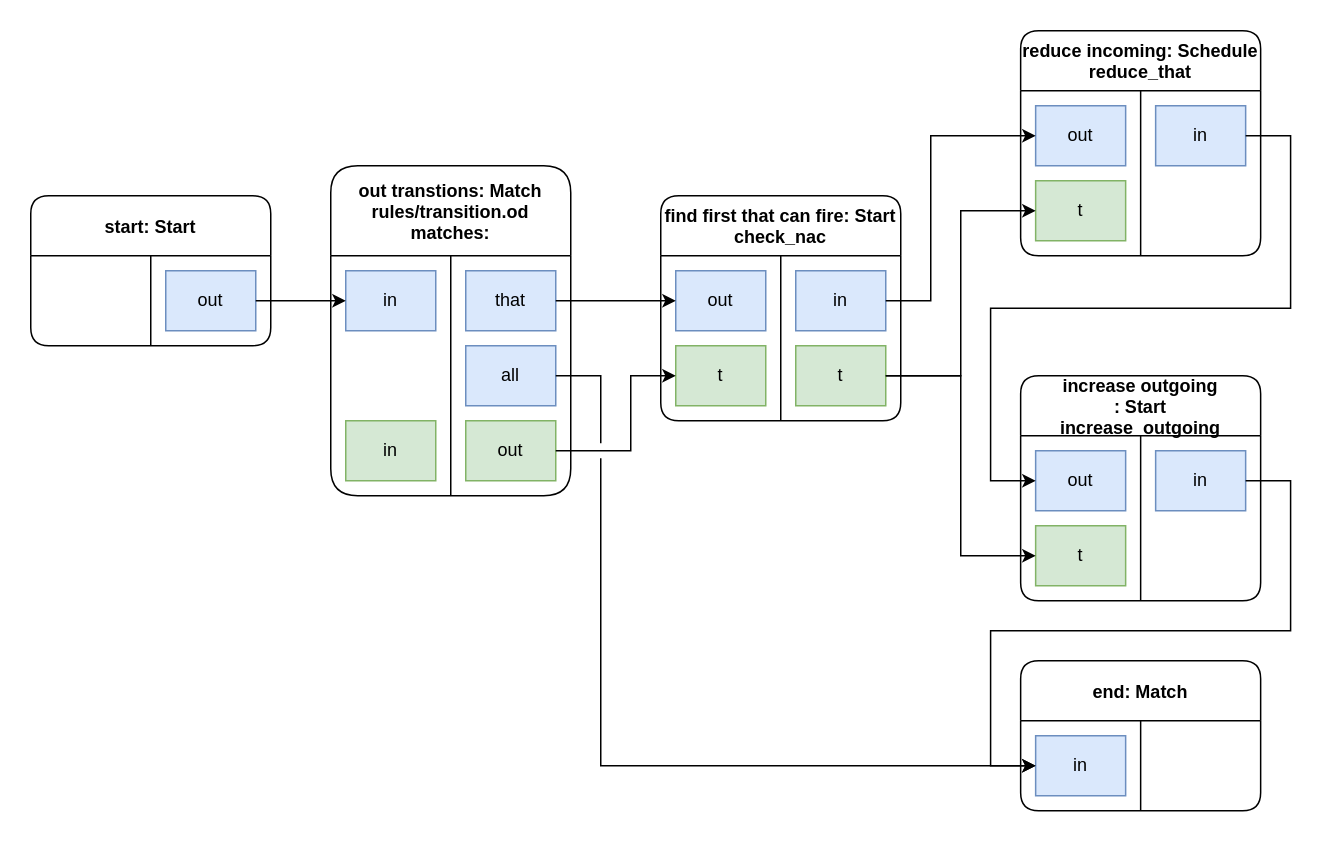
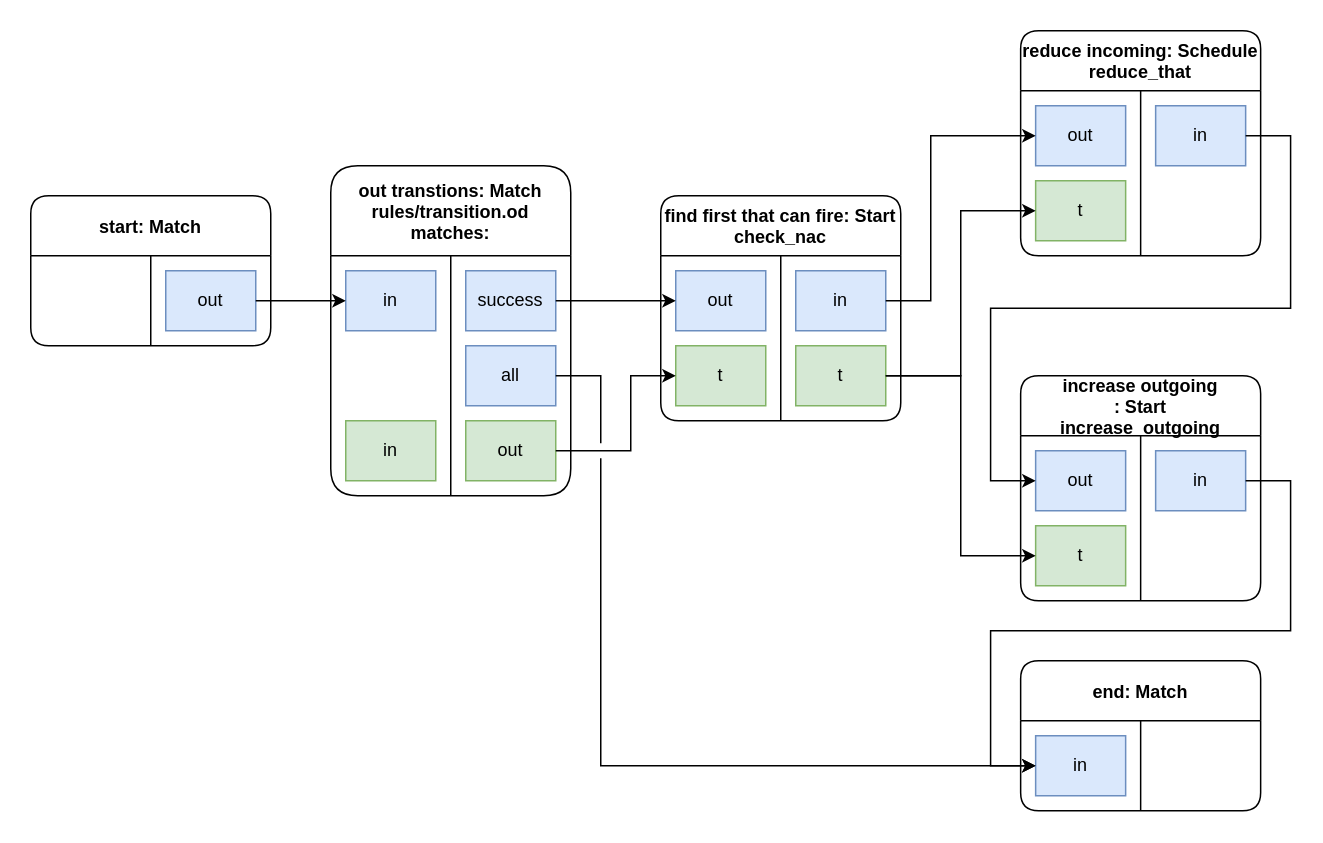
  <mxCell id="0" />
  <mxCell id="1" parent="0" />
- <mxCell id="2" value="start: Start" style="shape=table;childLayout=tableLayout;startSize=40;collapsible=0;recursiveResize=1;expand=0;fontStyle=1;editable=1;movable=1;resizable=1;rotatable=0;deletable=1;locked=0;connectable=0;allowArrows=0;pointerEvents=0;perimeter=rectanglePerimeter;rounded=1;container=1;dropTarget=0;swimlaneHead=1;swimlaneBody=1;top=1;noLabel=0;autosize=0;resizeHeight=0;spacing=2;metaEdit=1;resizeWidth=0;arcSize=10;" parent="1" vertex="1"><mxGeometry x="20" y="130" width="160" height="100" as="geometry" /></mxCell>
+ <mxCell id="2" value="start: Match" style="shape=table;childLayout=tableLayout;startSize=40;collapsible=0;recursiveResize=1;expand=0;fontStyle=1;editable=1;movable=1;resizable=1;rotatable=0;deletable=1;locked=0;connectable=0;allowArrows=0;pointerEvents=0;perimeter=rectanglePerimeter;rounded=1;container=1;dropTarget=0;swimlaneHead=1;swimlaneBody=1;top=1;noLabel=0;autosize=0;resizeHeight=0;spacing=2;metaEdit=1;resizeWidth=0;arcSize=10;" parent="1" vertex="1"><mxGeometry x="20" y="130" width="160" height="100" as="geometry" /></mxCell>
  <mxCell id="3" value="" style="shape=tableRow;horizontal=0;swimlaneHead=0;swimlaneBody=0;top=0;left=0;strokeColor=inherit;bottom=0;right=0;dropTarget=0;fontStyle=0;fillColor=none;points=[[0,0.5],[1,0.5]];startSize=0;collapsible=0;recursiveResize=1;expand=0;rounded=0;allowArrows=0;connectable=0;autosize=1;resizeHeight=1;rotatable=0;" parent="2" vertex="1"><mxGeometry y="40" width="160" height="60" as="geometry" /></mxCell>
  <mxCell id="4" value="Input" style="swimlane;swimlaneHead=0;swimlaneBody=0;fontStyle=0;strokeColor=inherit;connectable=0;fillColor=none;startSize=40;collapsible=0;recursiveResize=1;expand=0;allowArrows=0;autosize=1;rotatable=0;noLabel=1;overflow=hidden;swimlaneLine=0;editable=0;" parent="3" vertex="1"><mxGeometry width="80" height="60" as="geometry"><mxRectangle width="80" height="60" as="alternateBounds" /></mxGeometry></mxCell>
  <mxCell id="5" value="Output" style="swimlane;swimlaneHead=0;swimlaneBody=0;fontStyle=0;strokeColor=inherit;connectable=0;fillColor=none;startSize=40;collapsible=0;recursiveResize=1;expand=0;allowArrows=0;autosize=1;rotatable=0;noLabel=1;overflow=hidden;swimlaneLine=0;editable=0;" parent="3" vertex="1"><mxGeometry x="80" width="80" height="60" as="geometry"><mxRectangle width="80" height="60" as="alternateBounds" /></mxGeometry></mxCell>
  <mxCell id="6" value="out" style="rounded=0;whiteSpace=wrap;html=1;fillColor=#dae8fc;strokeColor=#6c8ebf;" parent="5" vertex="1"><mxGeometry x="10" y="10" width="60" height="40" as="geometry" /></mxCell>
  <mxCell id="7" value="out transtions: Match&#10;rules/transition.od&#10;matches: " style="shape=table;childLayout=tableLayout;startSize=60;collapsible=0;recursiveResize=1;expand=0;fontStyle=1;editable=1;movable=1;resizable=1;rotatable=0;deletable=1;locked=0;connectable=0;allowArrows=0;pointerEvents=0;perimeter=rectanglePerimeter;rounded=1;container=1;dropTarget=0;swimlaneHead=1;swimlaneBody=1;top=1;noLabel=0;autosize=0;resizeHeight=0;spacing=2;metaEdit=1;resizeWidth=0;arcSize=10;" parent="1" vertex="1"><mxGeometry x="220" y="110" width="160" height="220" as="geometry" /></mxCell>
  <mxCell id="8" value="" style="shape=tableRow;horizontal=0;swimlaneHead=0;swimlaneBody=0;top=0;left=0;strokeColor=inherit;bottom=0;right=0;dropTarget=0;fontStyle=0;fillColor=none;points=[[0,0.5],[1,0.5]];startSize=0;collapsible=0;recursiveResize=1;expand=0;rounded=0;allowArrows=0;connectable=0;autosize=1;resizeHeight=1;rotatable=0;" parent="7" vertex="1"><mxGeometry y="60" width="160" height="160" as="geometry" /></mxCell>
  <mxCell id="9" value="Input" style="swimlane;swimlaneHead=0;swimlaneBody=0;fontStyle=0;strokeColor=inherit;connectable=0;fillColor=none;startSize=60;collapsible=0;recursiveResize=1;expand=0;allowArrows=0;autosize=1;rotatable=0;noLabel=1;overflow=hidden;swimlaneLine=0;editable=0;" parent="8" vertex="1"><mxGeometry width="80" height="160" as="geometry"><mxRectangle width="80" height="160" as="alternateBounds" /></mxGeometry></mxCell>
  <mxCell id="10" value="in" style="rounded=0;whiteSpace=wrap;html=1;fillColor=#d5e8d4;strokeColor=#82b366;" parent="9" vertex="1"><mxGeometry x="10" y="110" width="60" height="40" as="geometry" /></mxCell>
  <mxCell id="11" value="in" style="rounded=0;whiteSpace=wrap;html=1;fillColor=#dae8fc;strokeColor=#6c8ebf;" parent="9" vertex="1"><mxGeometry x="10" y="10" width="60" height="40" as="geometry" /></mxCell>
  <mxCell id="12" value="Output" style="swimlane;swimlaneHead=0;swimlaneBody=0;fontStyle=0;strokeColor=inherit;connectable=0;fillColor=none;startSize=40;collapsible=0;recursiveResize=1;expand=0;allowArrows=0;autosize=1;rotatable=0;noLabel=1;overflow=hidden;swimlaneLine=0;editable=0;" parent="8" vertex="1"><mxGeometry x="80" width="80" height="160" as="geometry"><mxRectangle width="80" height="160" as="alternateBounds" /></mxGeometry></mxCell>
  <mxCell id="13" value="out" style="rounded=0;whiteSpace=wrap;html=1;fillColor=#d5e8d4;strokeColor=#82b366;" parent="12" vertex="1"><mxGeometry x="10" y="110" width="60" height="40" as="geometry" /></mxCell>
- <mxCell id="14" value="that" style="rounded=0;whiteSpace=wrap;html=1;fillColor=#dae8fc;strokeColor=#6c8ebf;" parent="12" vertex="1"><mxGeometry x="10" y="10" width="60" height="40" as="geometry" /></mxCell>
+ <mxCell id="14" value="success" style="rounded=0;whiteSpace=wrap;html=1;fillColor=#dae8fc;strokeColor=#6c8ebf;" parent="12" vertex="1"><mxGeometry x="10" y="10" width="60" height="40" as="geometry" /></mxCell>
  <mxCell id="15" value="all" style="rounded=0;whiteSpace=wrap;html=1;fillColor=#dae8fc;strokeColor=#6c8ebf;" parent="12" vertex="1"><mxGeometry x="10" y="60" width="60" height="40" as="geometry" /></mxCell>
  <mxCell id="16" style="edgeStyle=orthogonalEdgeStyle;rounded=0;orthogonalLoop=1;jettySize=auto;html=1;exitX=1;exitY=0.5;exitDx=0;exitDy=0;" parent="1" source="6" target="11" edge="1"><mxGeometry relative="1" as="geometry" /></mxCell>
  <mxCell id="17" value="find first that can fire: Start&#10;check_nac" style="shape=table;childLayout=tableLayout;startSize=40;collapsible=0;recursiveResize=1;expand=0;fontStyle=1;editable=1;movable=1;resizable=1;rotatable=0;deletable=1;locked=0;connectable=0;allowArrows=0;pointerEvents=0;perimeter=rectanglePerimeter;rounded=1;container=1;dropTarget=0;swimlaneHead=1;swimlaneBody=1;top=1;noLabel=0;autosize=0;resizeHeight=0;spacing=2;metaEdit=1;resizeWidth=0;arcSize=10;" parent="1" vertex="1"><mxGeometry x="440" y="130" width="160" height="150" as="geometry" /></mxCell>
  <mxCell id="18" value="" style="shape=tableRow;horizontal=0;swimlaneHead=0;swimlaneBody=0;top=0;left=0;strokeColor=inherit;bottom=0;right=0;dropTarget=0;fontStyle=0;fillColor=none;points=[[0,0.5],[1,0.5]];startSize=0;collapsible=0;recursiveResize=1;expand=0;rounded=0;allowArrows=0;connectable=0;autosize=1;resizeHeight=1;rotatable=0;" parent="17" vertex="1"><mxGeometry y="40" width="160" height="110" as="geometry" /></mxCell>
  <mxCell id="19" value="Input" style="swimlane;swimlaneHead=0;swimlaneBody=0;fontStyle=0;strokeColor=inherit;connectable=0;fillColor=none;startSize=60;collapsible=0;recursiveResize=1;expand=0;allowArrows=0;autosize=1;rotatable=0;noLabel=1;overflow=hidden;swimlaneLine=0;editable=0;" parent="18" vertex="1"><mxGeometry width="80" height="110" as="geometry"><mxRectangle width="80" height="110" as="alternateBounds" /></mxGeometry></mxCell>
  <mxCell id="20" value="out" style="rounded=0;whiteSpace=wrap;html=1;fillColor=#dae8fc;strokeColor=#6c8ebf;" parent="19" vertex="1"><mxGeometry x="10" y="10" width="60" height="40" as="geometry" /></mxCell>
  <mxCell id="21" value="t" style="rounded=0;whiteSpace=wrap;html=1;fillColor=#d5e8d4;strokeColor=#82b366;" parent="19" vertex="1"><mxGeometry x="10" y="60" width="60" height="40" as="geometry" /></mxCell>
  <mxCell id="22" value="Output" style="swimlane;swimlaneHead=0;swimlaneBody=0;fontStyle=0;strokeColor=inherit;connectable=0;fillColor=none;startSize=40;collapsible=0;recursiveResize=1;expand=0;allowArrows=0;autosize=1;rotatable=0;noLabel=1;overflow=hidden;swimlaneLine=0;editable=0;" parent="18" vertex="1"><mxGeometry x="80" width="80" height="110" as="geometry"><mxRectangle width="80" height="110" as="alternateBounds" /></mxGeometry></mxCell>
  <mxCell id="23" value="in" style="rounded=0;whiteSpace=wrap;html=1;fillColor=#dae8fc;strokeColor=#6c8ebf;" parent="22" vertex="1"><mxGeometry x="10" y="10" width="60" height="40" as="geometry" /></mxCell>
  <mxCell id="24" value="t" style="rounded=0;whiteSpace=wrap;html=1;fillColor=#d5e8d4;strokeColor=#82b366;" parent="22" vertex="1"><mxGeometry x="10" y="60" width="60" height="40" as="geometry" /></mxCell>
  <mxCell id="25" style="edgeStyle=orthogonalEdgeStyle;rounded=0;orthogonalLoop=1;jettySize=auto;html=1;exitX=1;exitY=0.5;exitDx=0;exitDy=0;entryX=0;entryY=0.5;entryDx=0;entryDy=0;" parent="1" source="13" target="21" edge="1"><mxGeometry relative="1" as="geometry"><Array as="points"><mxPoint x="420" y="300" /><mxPoint x="420" y="250" /></Array></mxGeometry></mxCell>
  <mxCell id="26" value="reduce incoming: Schedule&#10;reduce_that" style="shape=table;childLayout=tableLayout;startSize=40;collapsible=0;recursiveResize=1;expand=0;fontStyle=1;editable=1;movable=1;resizable=1;rotatable=0;deletable=1;locked=0;connectable=0;allowArrows=0;pointerEvents=0;perimeter=rectanglePerimeter;rounded=1;container=1;dropTarget=0;swimlaneHead=1;swimlaneBody=1;top=1;noLabel=0;autosize=0;resizeHeight=0;spacing=2;metaEdit=1;resizeWidth=0;arcSize=10;" parent="1" vertex="1"><mxGeometry x="679.93" y="20" width="160" height="150" as="geometry" /></mxCell>
  <mxCell id="27" value="" style="shape=tableRow;horizontal=0;swimlaneHead=0;swimlaneBody=0;top=0;left=0;strokeColor=inherit;bottom=0;right=0;dropTarget=0;fontStyle=0;fillColor=none;points=[[0,0.5],[1,0.5]];startSize=0;collapsible=0;recursiveResize=1;expand=0;rounded=0;allowArrows=0;connectable=0;autosize=1;resizeHeight=1;rotatable=0;" parent="26" vertex="1"><mxGeometry y="40" width="160" height="110" as="geometry" /></mxCell>
  <mxCell id="28" value="Input" style="swimlane;swimlaneHead=0;swimlaneBody=0;fontStyle=0;strokeColor=inherit;connectable=0;fillColor=none;startSize=60;collapsible=0;recursiveResize=1;expand=0;allowArrows=0;autosize=1;rotatable=0;noLabel=1;overflow=hidden;swimlaneLine=0;editable=0;" parent="27" vertex="1"><mxGeometry width="80" height="110" as="geometry"><mxRectangle width="80" height="110" as="alternateBounds" /></mxGeometry></mxCell>
  <mxCell id="29" value="out" style="rounded=0;whiteSpace=wrap;html=1;fillColor=#dae8fc;strokeColor=#6c8ebf;" parent="28" vertex="1"><mxGeometry x="10" y="10" width="60" height="40" as="geometry" /></mxCell>
  <mxCell id="30" value="t" style="rounded=0;whiteSpace=wrap;html=1;fillColor=#d5e8d4;strokeColor=#82b366;" parent="28" vertex="1"><mxGeometry x="10" y="60" width="60" height="40" as="geometry" /></mxCell>
  <mxCell id="31" value="Output" style="swimlane;swimlaneHead=0;swimlaneBody=0;fontStyle=0;strokeColor=inherit;connectable=0;fillColor=none;startSize=40;collapsible=0;recursiveResize=1;expand=0;allowArrows=0;autosize=1;rotatable=0;noLabel=1;overflow=hidden;swimlaneLine=0;editable=0;" parent="27" vertex="1"><mxGeometry x="80" width="80" height="110" as="geometry"><mxRectangle width="80" height="110" as="alternateBounds" /></mxGeometry></mxCell>
  <mxCell id="32" value="in" style="rounded=0;whiteSpace=wrap;html=1;fillColor=#dae8fc;strokeColor=#6c8ebf;" parent="31" vertex="1"><mxGeometry x="10" y="10" width="60" height="40" as="geometry" /></mxCell>
  <mxCell id="33" value="increase outgoing&#10;: Start&#10;increase_outgoing" style="shape=table;childLayout=tableLayout;startSize=40;collapsible=0;recursiveResize=1;expand=0;fontStyle=1;editable=1;movable=1;resizable=1;rotatable=0;deletable=1;locked=0;connectable=0;allowArrows=0;pointerEvents=0;perimeter=rectanglePerimeter;rounded=1;container=1;dropTarget=0;swimlaneHead=1;swimlaneBody=1;top=1;noLabel=0;autosize=0;resizeHeight=0;spacing=2;metaEdit=1;resizeWidth=0;arcSize=10;" parent="1" vertex="1"><mxGeometry x="679.93" y="250" width="160" height="150" as="geometry" /></mxCell>
  <mxCell id="34" value="" style="shape=tableRow;horizontal=0;swimlaneHead=0;swimlaneBody=0;top=0;left=0;strokeColor=inherit;bottom=0;right=0;dropTarget=0;fontStyle=0;fillColor=none;points=[[0,0.5],[1,0.5]];startSize=0;collapsible=0;recursiveResize=1;expand=0;rounded=0;allowArrows=0;connectable=0;autosize=1;resizeHeight=1;rotatable=0;" parent="33" vertex="1"><mxGeometry y="40" width="160" height="110" as="geometry" /></mxCell>
  <mxCell id="35" value="Input" style="swimlane;swimlaneHead=0;swimlaneBody=0;fontStyle=0;strokeColor=inherit;connectable=0;fillColor=none;startSize=60;collapsible=0;recursiveResize=1;expand=0;allowArrows=0;autosize=1;rotatable=0;noLabel=1;overflow=hidden;swimlaneLine=0;editable=0;" parent="34" vertex="1"><mxGeometry width="80" height="110" as="geometry"><mxRectangle width="80" height="110" as="alternateBounds" /></mxGeometry></mxCell>
  <mxCell id="36" value="out" style="rounded=0;whiteSpace=wrap;html=1;fillColor=#dae8fc;strokeColor=#6c8ebf;" parent="35" vertex="1"><mxGeometry x="10" y="10" width="60" height="40" as="geometry" /></mxCell>
  <mxCell id="37" value="t" style="rounded=0;whiteSpace=wrap;html=1;fillColor=#d5e8d4;strokeColor=#82b366;" parent="35" vertex="1"><mxGeometry x="10" y="60" width="60" height="40" as="geometry" /></mxCell>
  <mxCell id="38" value="Output" style="swimlane;swimlaneHead=0;swimlaneBody=0;fontStyle=0;strokeColor=inherit;connectable=0;fillColor=none;startSize=40;collapsible=0;recursiveResize=1;expand=0;allowArrows=0;autosize=1;rotatable=0;noLabel=1;overflow=hidden;swimlaneLine=0;editable=0;" parent="34" vertex="1"><mxGeometry x="80" width="80" height="110" as="geometry"><mxRectangle width="80" height="110" as="alternateBounds" /></mxGeometry></mxCell>
  <mxCell id="39" value="in" style="rounded=0;whiteSpace=wrap;html=1;fillColor=#dae8fc;strokeColor=#6c8ebf;" parent="38" vertex="1"><mxGeometry x="10" y="10" width="60" height="40" as="geometry" /></mxCell>
  <mxCell id="40" style="edgeStyle=orthogonalEdgeStyle;rounded=0;orthogonalLoop=1;jettySize=auto;html=1;exitX=1;exitY=0.5;exitDx=0;exitDy=0;entryX=0;entryY=0.5;entryDx=0;entryDy=0;" parent="1" source="32" target="36" edge="1"><mxGeometry relative="1" as="geometry"><Array as="points"><mxPoint x="859.93" y="90" /><mxPoint x="859.93" y="205" /><mxPoint x="659.93" y="205" /><mxPoint x="659.93" y="320" /></Array></mxGeometry></mxCell>
  <mxCell id="41" value="end: Match" style="shape=table;childLayout=tableLayout;startSize=40;collapsible=0;recursiveResize=1;expand=0;fontStyle=1;editable=1;movable=1;resizable=1;rotatable=0;deletable=1;locked=0;connectable=0;allowArrows=0;pointerEvents=0;perimeter=rectanglePerimeter;rounded=1;container=1;dropTarget=0;swimlaneHead=1;swimlaneBody=1;top=1;noLabel=0;autosize=0;resizeHeight=0;spacing=2;metaEdit=1;resizeWidth=0;arcSize=10;" parent="1" vertex="1"><mxGeometry x="679.93" y="440" width="160" height="100" as="geometry" /></mxCell>
  <mxCell id="42" value="" style="shape=tableRow;horizontal=0;swimlaneHead=0;swimlaneBody=0;top=0;left=0;strokeColor=inherit;bottom=0;right=0;dropTarget=0;fontStyle=0;fillColor=none;points=[[0,0.5],[1,0.5]];startSize=0;collapsible=0;recursiveResize=1;expand=0;rounded=0;allowArrows=0;connectable=0;autosize=1;resizeHeight=1;rotatable=0;" parent="41" vertex="1"><mxGeometry y="40" width="160" height="60" as="geometry" /></mxCell>
  <mxCell id="43" value="Input" style="swimlane;swimlaneHead=0;swimlaneBody=0;fontStyle=0;strokeColor=inherit;connectable=0;fillColor=none;startSize=40;collapsible=0;recursiveResize=1;expand=0;allowArrows=0;autosize=1;rotatable=0;noLabel=1;overflow=hidden;swimlaneLine=0;editable=0;" parent="42" vertex="1"><mxGeometry width="80" height="60" as="geometry"><mxRectangle width="80" height="60" as="alternateBounds" /></mxGeometry></mxCell>
  <mxCell id="44" value="in" style="rounded=0;whiteSpace=wrap;html=1;fillColor=#dae8fc;strokeColor=#6c8ebf;" parent="43" vertex="1"><mxGeometry x="10" y="10" width="60" height="40" as="geometry" /></mxCell>
  <mxCell id="45" value="Output" style="swimlane;swimlaneHead=0;swimlaneBody=0;fontStyle=0;strokeColor=inherit;connectable=0;fillColor=none;startSize=40;collapsible=0;recursiveResize=1;expand=0;allowArrows=0;autosize=1;rotatable=0;noLabel=1;overflow=hidden;swimlaneLine=0;editable=0;" parent="42" vertex="1"><mxGeometry x="80" width="80" height="60" as="geometry"><mxRectangle width="80" height="60" as="alternateBounds" /></mxGeometry></mxCell>
  <mxCell id="46" style="edgeStyle=orthogonalEdgeStyle;rounded=0;orthogonalLoop=1;jettySize=auto;html=1;exitX=1;exitY=0.5;exitDx=0;exitDy=0;entryX=0;entryY=0.5;entryDx=0;entryDy=0;" edge="1" parent="1" source="14" target="20"><mxGeometry relative="1" as="geometry" /></mxCell>
  <mxCell id="47" style="edgeStyle=orthogonalEdgeStyle;rounded=0;orthogonalLoop=1;jettySize=auto;html=1;exitX=1;exitY=0.5;exitDx=0;exitDy=0;entryX=0;entryY=0.5;entryDx=0;entryDy=0;" edge="1" parent="1" source="39" target="44"><mxGeometry relative="1" as="geometry"><Array as="points"><mxPoint x="859.93" y="320" /><mxPoint x="859.93" y="420" /><mxPoint x="659.93" y="420" /><mxPoint x="659.93" y="510" /></Array></mxGeometry></mxCell>
  <mxCell id="48" style="edgeStyle=orthogonalEdgeStyle;rounded=0;orthogonalLoop=1;jettySize=auto;html=1;exitX=1;exitY=0.5;exitDx=0;exitDy=0;entryX=0;entryY=0.5;entryDx=0;entryDy=0;curved=0;jumpStyle=gap;jumpSize=10;" edge="1" parent="1" source="15" target="44"><mxGeometry relative="1" as="geometry"><Array as="points"><mxPoint x="400" y="250" /><mxPoint x="400" y="510" /></Array></mxGeometry></mxCell>
  <mxCell id="49" style="edgeStyle=orthogonalEdgeStyle;rounded=0;orthogonalLoop=1;jettySize=auto;html=1;exitX=1;exitY=0.5;exitDx=0;exitDy=0;entryX=0;entryY=0.5;entryDx=0;entryDy=0;" edge="1" parent="1" source="24" target="30"><mxGeometry relative="1" as="geometry" /></mxCell>
  <mxCell id="50" style="edgeStyle=orthogonalEdgeStyle;rounded=0;orthogonalLoop=1;jettySize=auto;html=1;exitX=1;exitY=0.5;exitDx=0;exitDy=0;entryX=0;entryY=0.5;entryDx=0;entryDy=0;" edge="1" parent="1" source="24" target="37"><mxGeometry relative="1" as="geometry" /></mxCell>
  <mxCell id="51" style="edgeStyle=orthogonalEdgeStyle;rounded=0;orthogonalLoop=1;jettySize=auto;html=1;exitX=1;exitY=0.5;exitDx=0;exitDy=0;entryX=0;entryY=0.5;entryDx=0;entryDy=0;" edge="1" parent="1" source="23" target="29"><mxGeometry relative="1" as="geometry"><Array as="points"><mxPoint x="620" y="200" /><mxPoint x="620" y="90" /></Array></mxGeometry></mxCell>
